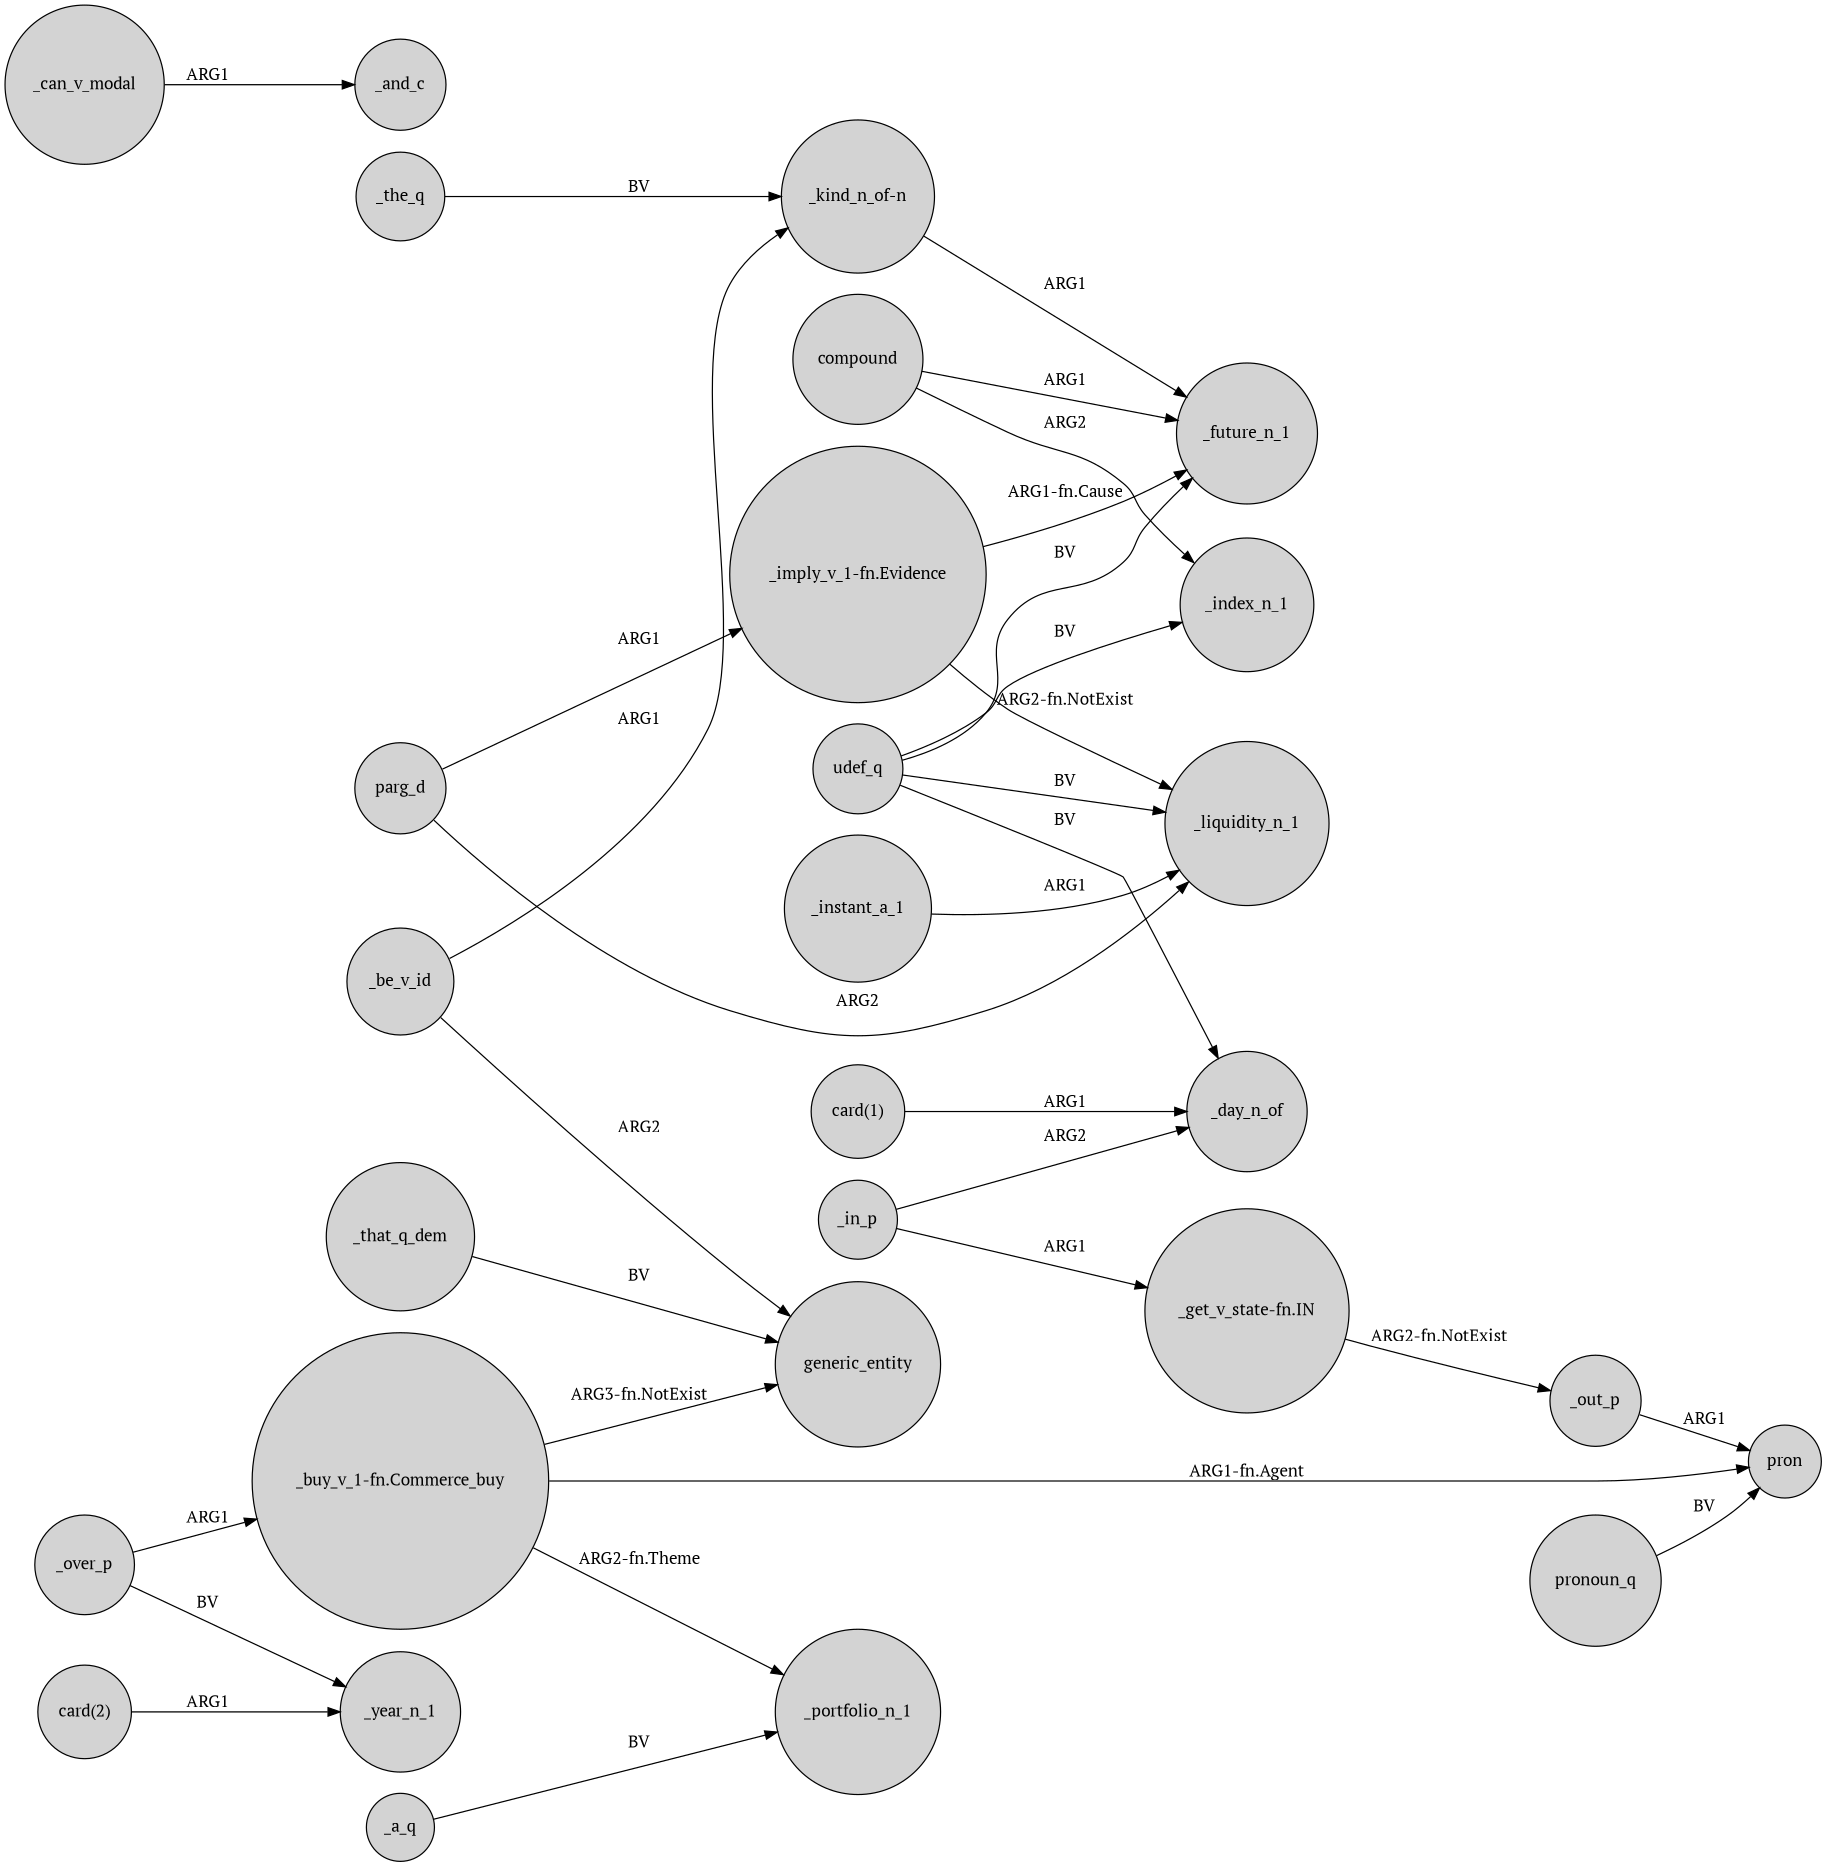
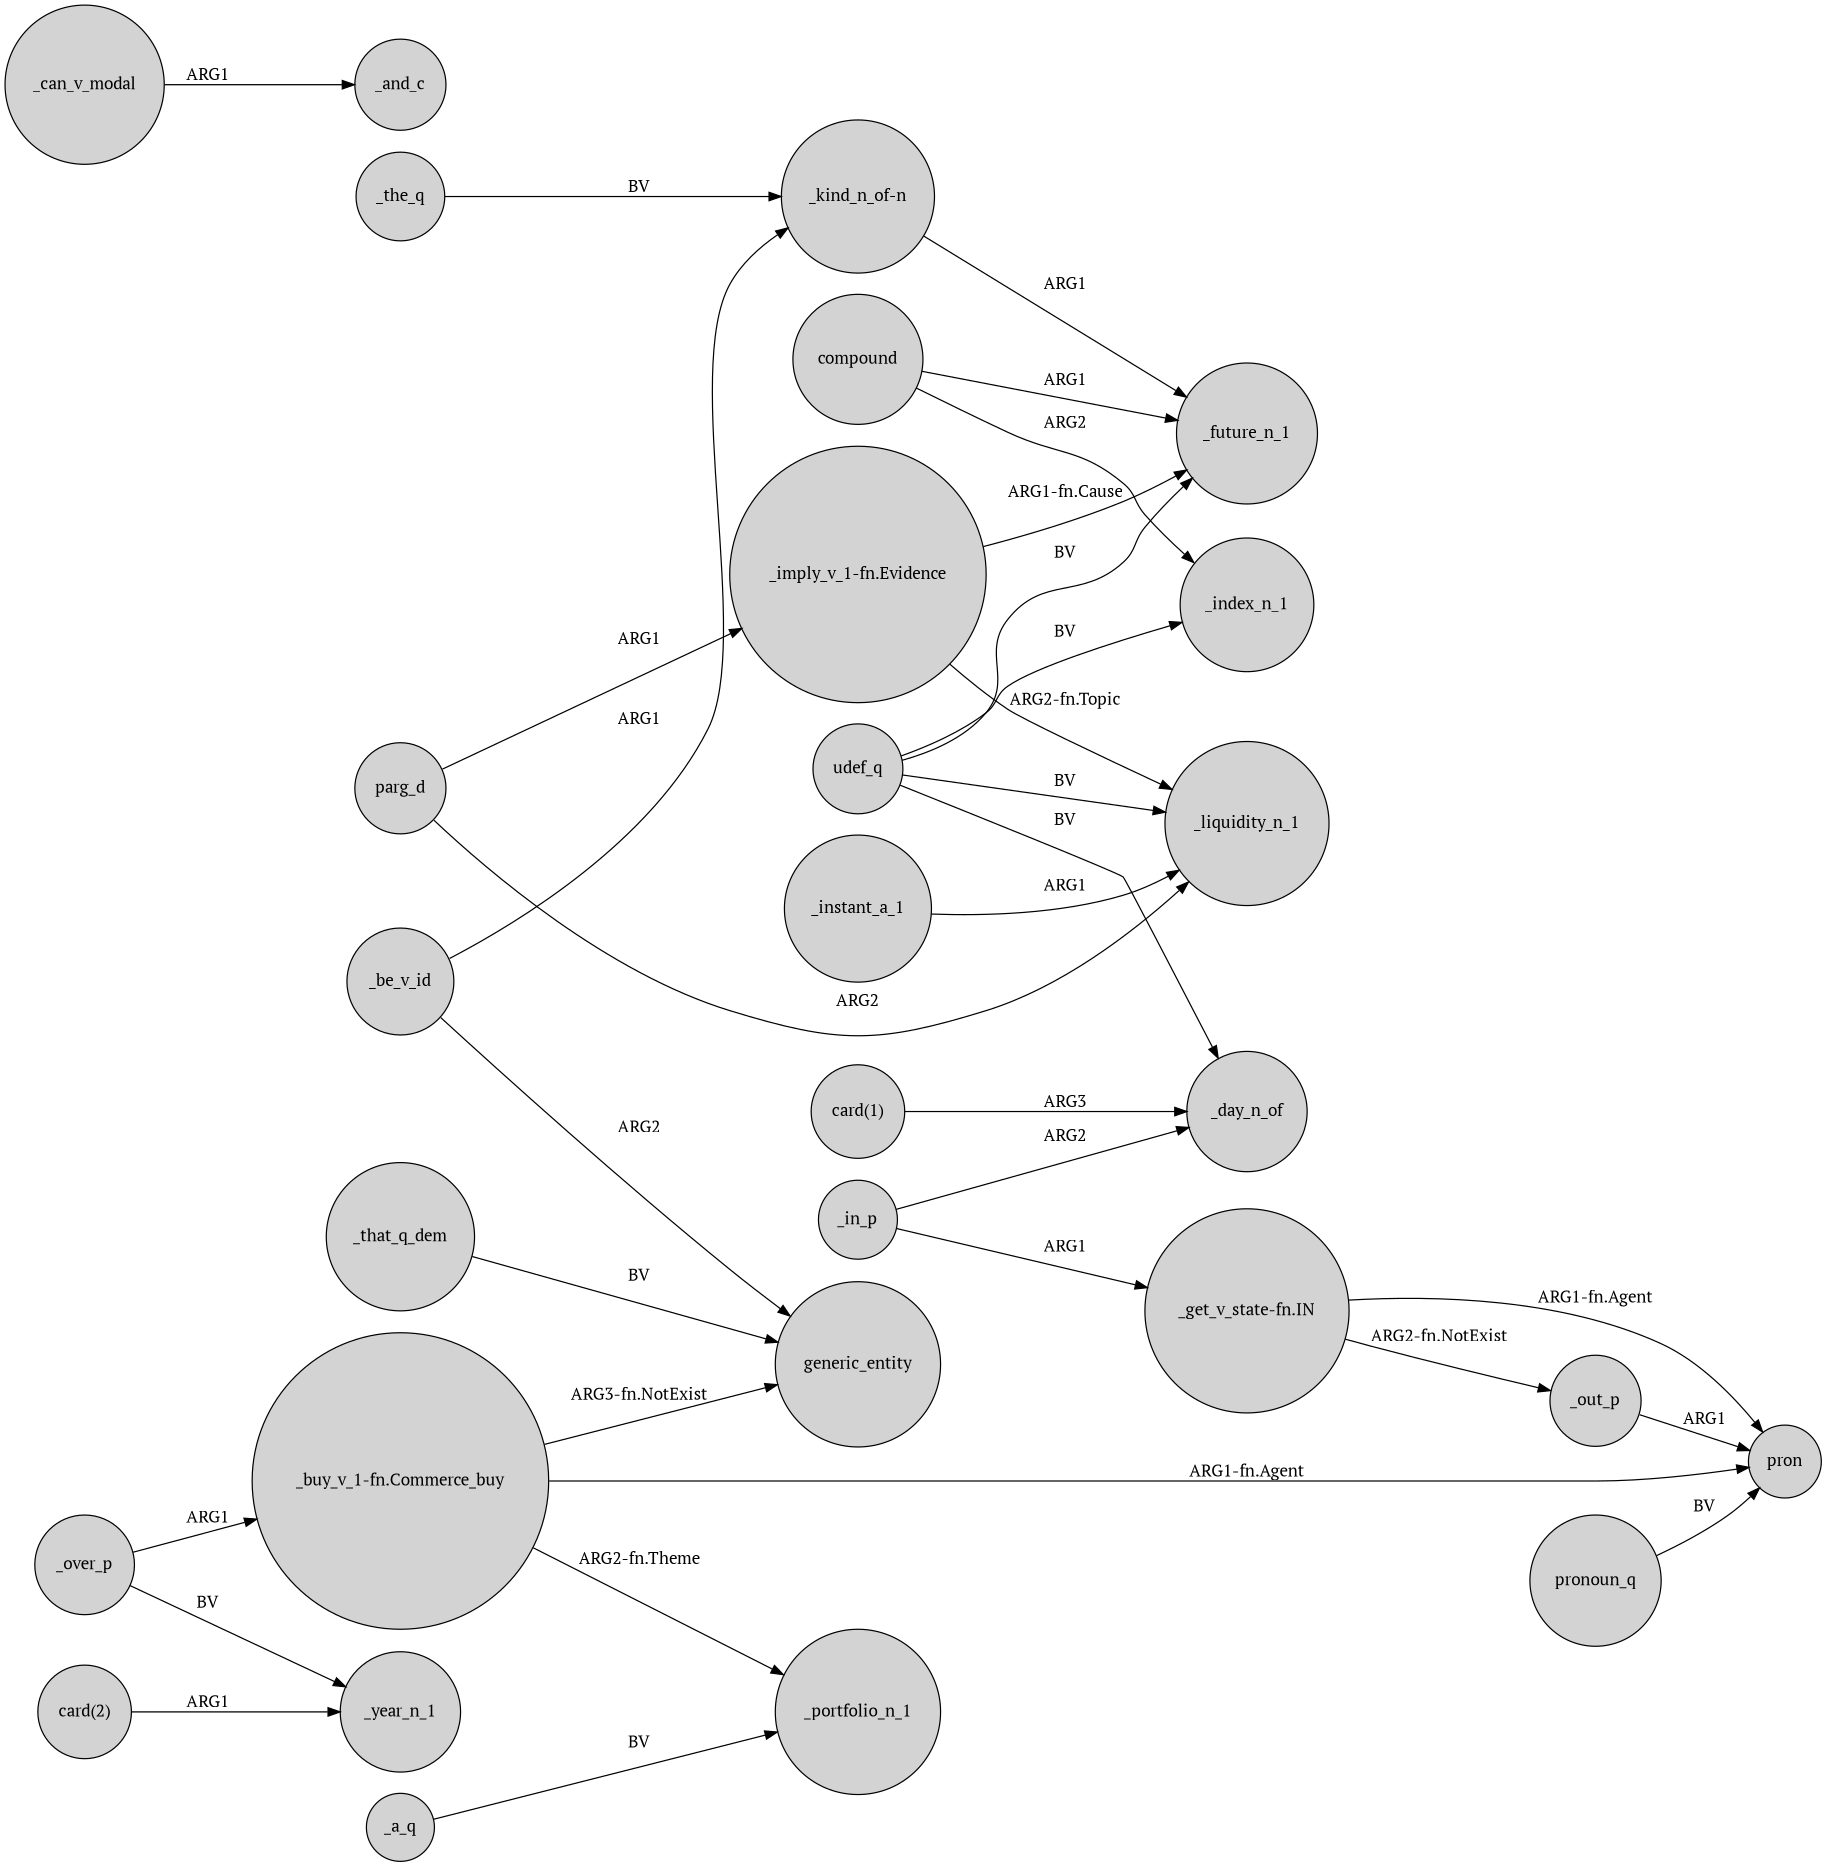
  digraph {
    fontname="PT Serif"
    rankdir=LR
    node [fontname="PT Serif" shape=circle style=filled]
    edge [fontname="PT Serif"]
    compound
    _future_n_1
    _index_n_1
    _that_q_dem
    generic_entity
    "_buy_v_1-fn.Commerce_buy"
    pron
    _portfolio_n_1
    "card(1)"
    _day_n_of
    "_imply_v_1-fn.Evidence"
    _liquidity_n_1
    udef_q
    parg_d
    _be_v_id
    "_kind_n_of-n"
    "_get_v_state-fn.IN"
    _out_p
    pronoun_q
    "card(2)"
    _year_n_1
    _in_p
    _over_p
    _instant_a_1
    _can_v_modal
    _and_c
    _a_q
    _the_q
    compound -> _future_n_1 [label=ARG1]
    compound -> _index_n_1 [label=ARG2]
    _that_q_dem -> generic_entity [label=BV]
    "_buy_v_1-fn.Commerce_buy" -> generic_entity [label="ARG3-fn.NotExist"]
    "_buy_v_1-fn.Commerce_buy" -> pron [label="ARG1-fn.Agent"]
    "_buy_v_1-fn.Commerce_buy" -> _portfolio_n_1 [label="ARG2-fn.Theme"]
-   "card(1)" -> _day_n_of [label=ARG1]
+   "card(1)" -> _day_n_of [label=ARG3]
    "_imply_v_1-fn.Evidence" -> _future_n_1 [label="ARG1-fn.Cause"]
-   "_imply_v_1-fn.Evidence" -> _liquidity_n_1 [label="ARG2-fn.NotExist"]
+   "_imply_v_1-fn.Evidence" -> _liquidity_n_1 [label="ARG2-fn.Topic"]
    udef_q -> _future_n_1 [label=BV]
    udef_q -> _index_n_1 [label=BV]
    udef_q -> _day_n_of [label=BV]
    udef_q -> _liquidity_n_1 [label=BV]
    parg_d -> "_imply_v_1-fn.Evidence" [label=ARG1]
    parg_d -> _liquidity_n_1 [label=ARG2]
    _be_v_id -> generic_entity [label=ARG2]
    _be_v_id -> "_kind_n_of-n" [label=ARG1]
    "_kind_n_of-n" -> _future_n_1 [label=ARG1]
+   "_get_v_state-fn.IN" -> pron [label="ARG1-fn.Agent"]
    "_get_v_state-fn.IN" -> _out_p [label="ARG2-fn.NotExist"]
    _out_p -> pron [label=ARG1]
    pronoun_q -> pron [label=BV]
    "card(2)" -> _year_n_1 [label=ARG1]
    _in_p -> _day_n_of [label=ARG2]
    _in_p -> "_get_v_state-fn.IN" [label=ARG1]
    _over_p -> "_buy_v_1-fn.Commerce_buy" [label=ARG1]
    _over_p -> _year_n_1 [label=BV]
    _instant_a_1 -> _liquidity_n_1 [label=ARG1]
    _can_v_modal -> _and_c [label=ARG1]
    _a_q -> _portfolio_n_1 [label=BV]
    _the_q -> "_kind_n_of-n" [label=BV]
  }
